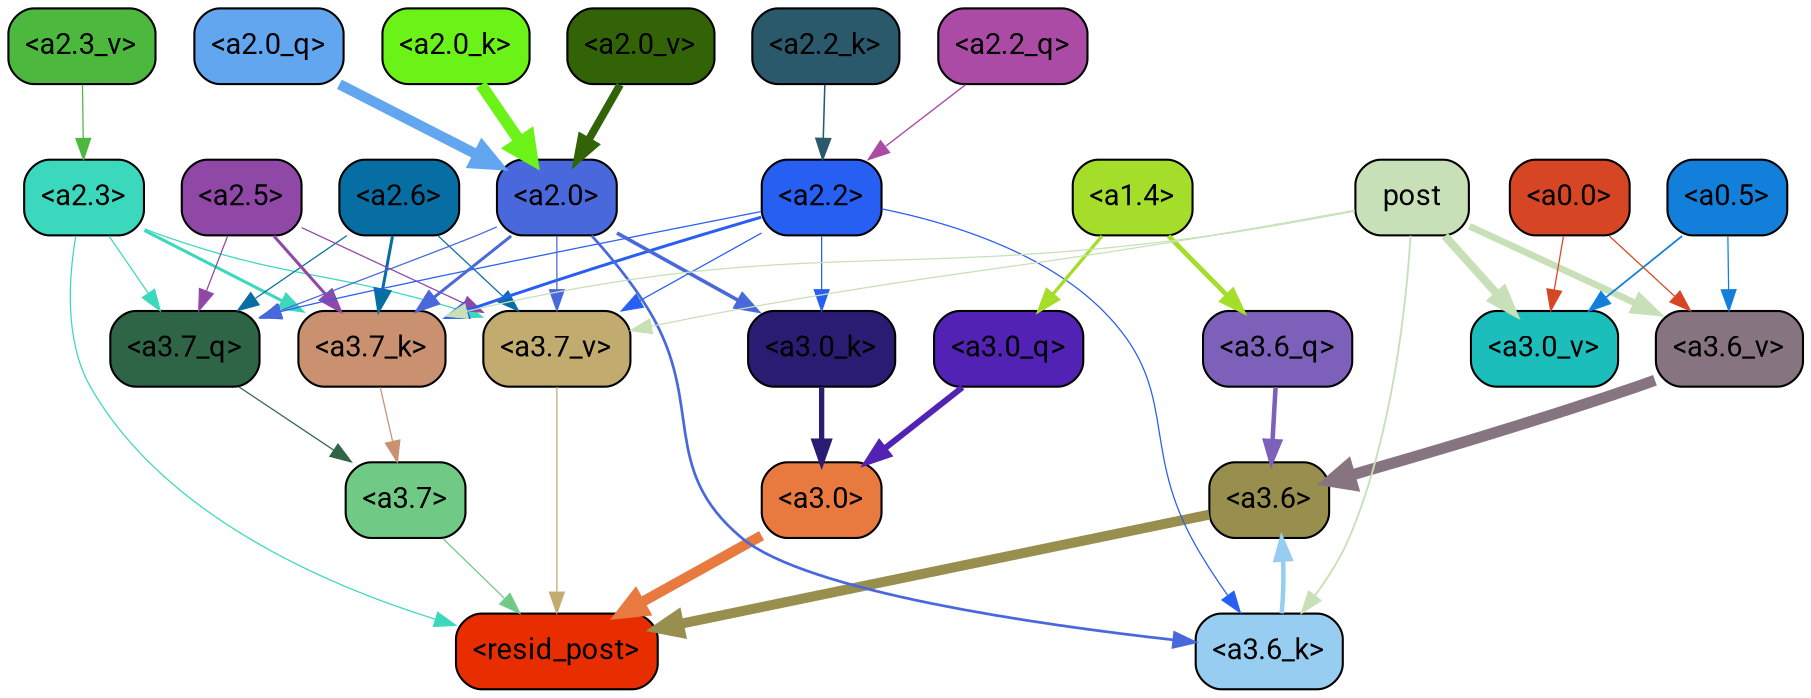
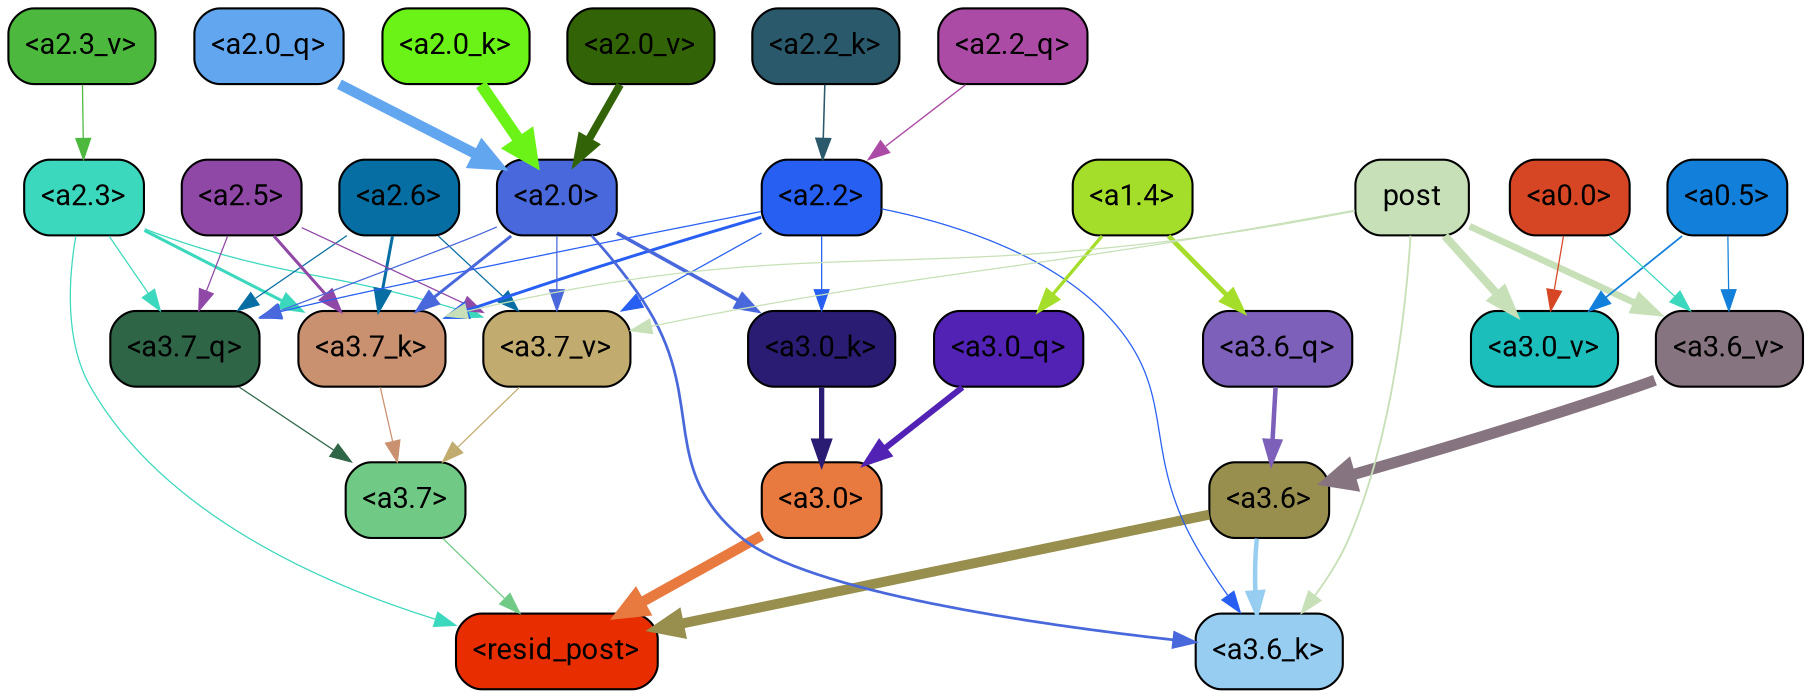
  strict digraph {
    fontname=Roboto
    splines=true
    node [color=black fontname=Roboto shape=box style="filled, rounded"]
    edge [color="#275ff2" fontname=Roboto penwidth=0.6]
    "<a3.7>" [fillcolor="#70ca86"]
    "<resid_post>" [fillcolor="#e82e00"]
    "<a3.6>" [fillcolor="#988e4e"]
    "<a3.0>" [fillcolor="#e8793f"]
    "<a2.3>" [fillcolor="#3cd8bd"]
    "<a3.7_q>" [fillcolor="#2f6547"]
    "<a3.7_k>" [fillcolor="#c9916f"]
    "<a3.7_v>" [fillcolor="#c2ab6e"]
    "<a3.6_q>" [fillcolor="#7c60b9"]
    "<a3.0_q>" [fillcolor="#5122b4"]
    "<a3.6_k>" [fillcolor="#97cdf1"]
    "<a3.0_k>" [fillcolor="#2a1c73"]
    "<a3.6_v>" [fillcolor="#867480"]
    "<a3.0_v>" [fillcolor="#1bbebb"]
    "<a2.6>" [fillcolor="#076ea4"]
    "<a2.5>" [fillcolor="#9048a7"]
    "<a2.2>" [fillcolor="#275ff2"]
    "<a2.0>" [fillcolor="#4968db"]
    "<a1.4>" [fillcolor="#a5de2a"]
    n20 [fillcolor="#c7e0b7" label=post]
    "<a0.5>" [fillcolor="#1280da"]
    "<a0.0>" [fillcolor="#d74624"]
    "<a2.2_q>" [fillcolor="#ac4ba5"]
    "<a2.0_q>" [fillcolor="#62a6ef"]
    "<a2.2_k>" [fillcolor="#29596b"]
    "<a2.0_k>" [fillcolor="#6bf318"]
    "<a2.3_v>" [fillcolor="#4cb83d"]
    "<a2.0_v>" [fillcolor="#326407"]
    "<a3.7>" -> "<resid_post>" [color="#70ca86"]
    "<a3.6>" -> "<resid_post>" [color="#988e4e" penwidth=4.746312499046326]
    "<a3.0>" -> "<resid_post>" [color="#e8793f" penwidth=4.896343111991882]
    "<a2.3>" -> "<resid_post>" [color="#3cd8bd"]
    "<a2.3>" -> "<a3.7_q>" [color="#3cd8bd"]
    "<a2.3>" -> "<a3.7_k>" [color="#3cd8bd" penwidth=1.467104621231556]
    "<a2.3>" -> "<a3.7_v>" [color="#3cd8bd"]
    "<a3.7_q>" -> "<a3.7>" [color="#2f6547"]
    "<a3.7_k>" -> "<a3.7>" [color="#c9916f"]
-   "<a3.7_v>" -> "<resid_post>" [color="#c2ab6e"]
+   "<a3.7_v>" -> "<a3.7>" [color="#c2ab6e"]
    "<a3.6_q>" -> "<a3.6>" [color="#7c60b9" penwidth=2.160832464694977]
    "<a3.0_q>" -> "<a3.0>" [color="#5122b4" penwidth=2.870753765106201]
-   "<a3.6_k>" -> "<a3.6>" [color="#97cdf1" penwidth=2.13908451795578]
+   "<a3.6>" -> "<a3.6_k>" [color="#97cdf1" penwidth=2.13908451795578]
    "<a3.0_k>" -> "<a3.0>" [color="#2a1c73" penwidth=2.520303964614868]
    "<a3.6_v>" -> "<a3.6>" [color="#867480" penwidth=5.297133803367615]
    "<a2.6>" -> "<a3.7_q>" [color="#076ea4"]
    "<a2.6>" -> "<a3.7_k>" [color="#076ea4" penwidth=1.4453159049153328]
    "<a2.6>" -> "<a3.7_v>" [color="#076ea4"]
    "<a2.5>" -> "<a3.7_q>" [color="#9048a7"]
    "<a2.5>" -> "<a3.7_k>" [color="#9048a7" penwidth=1.4526091292500496]
    "<a2.5>" -> "<a3.7_v>" [color="#9048a7"]
    "<a2.2>" -> "<a3.7_q>"
    "<a2.2>" -> "<a3.7_k>" [penwidth=1.4310357049107552]
    "<a2.2>" -> "<a3.7_v>"
    "<a2.2>" -> "<a3.6_k>"
    "<a2.2>" -> "<a3.0_k>"
    "<a2.0>" -> "<a3.7_q>" [color="#4968db"]
    "<a2.0>" -> "<a3.7_k>" [color="#4968db" penwidth=1.4314699843525887]
    "<a2.0>" -> "<a3.7_v>" [color="#4968db"]
    "<a2.0>" -> "<a3.6_k>" [color="#4968db" penwidth=1.2950235605239868]
    "<a2.0>" -> "<a3.0_k>" [color="#4968db" penwidth=1.712992787361145]
    "<a1.4>" -> "<a3.6_q>" [color="#a5de2a" penwidth=2.2719132900238037]
    "<a1.4>" -> "<a3.0_q>" [color="#a5de2a" penwidth=1.5932877659797668]
    n20 -> "<a3.7_k>" [color="#c7e0b7"]
    n20 -> "<a3.7_v>" [color="#c7e0b7"]
    n20 -> "<a3.6_k>" [color="#c7e0b7" penwidth=0.891706109046936]
    n20 -> "<a3.6_v>" [color="#c7e0b7" penwidth=3.1766927242279053]
    n20 -> "<a3.0_v>" [color="#c7e0b7" penwidth=3.9005755856633186]
    "<a0.5>" -> "<a3.6_v>" [color="#1280da"]
    "<a0.5>" -> "<a3.0_v>" [color="#1280da" penwidth=0.8493617177009583]
-   "<a0.0>" -> "<a3.6_v>" [color="#d74624"]
+   "<a0.0>" -> "<a3.6_v>" [color="#3cd8bd"]
    "<a0.0>" -> "<a3.0_v>" [color="#d74624"]
    "<a2.2_q>" -> "<a2.2>" [color="#ac4ba5" penwidth=0.6677633281797171]
    "<a2.0_q>" -> "<a2.0>" [color="#62a6ef" penwidth=4.966194009408355]
    "<a2.2_k>" -> "<a2.2>" [color="#29596b" penwidth=0.7399393804371357]
    "<a2.0_k>" -> "<a2.0>" [color="#6bf318" penwidth=5.5817058570683]
    "<a2.3_v>" -> "<a2.3>" [color="#4cb83d"]
    "<a2.0_v>" -> "<a2.0>" [color="#326407" penwidth=3.7102378383278847]
  }
